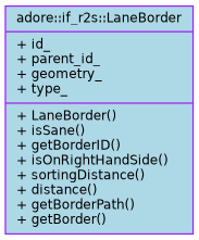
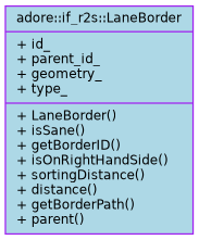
  digraph {
-   n1 [color=purple fillcolor=lightblue fontcolor=black fontname=Helvetica fontsize=10 height=0.2 label="{adore::if_r2s::LaneBorder\n|+ id_\l+ parent_id_\l+ geometry_\l+ type_\l|+ LaneBorder()\l+ isSane()\l+ getBorderID()\l+ isOnRightHandSide()\l+ sortingDistance()\l+ distance()\l+ getBorderPath()\l+ getBorder()\l}" shape=record style=filled width=0.4]
+   n1 [color=purple fillcolor=lightblue fontcolor=black fontname=Helvetica fontsize=10 height=0.2 label="{adore::if_r2s::LaneBorder\n|+ id_\l+ parent_id_\l+ geometry_\l+ type_\l|+ LaneBorder()\l+ isSane()\l+ getBorderID()\l+ isOnRightHandSide()\l+ sortingDistance()\l+ distance()\l+ getBorderPath()\l+ parent()\l}" shape=record style=filled width=0.4]
  }
